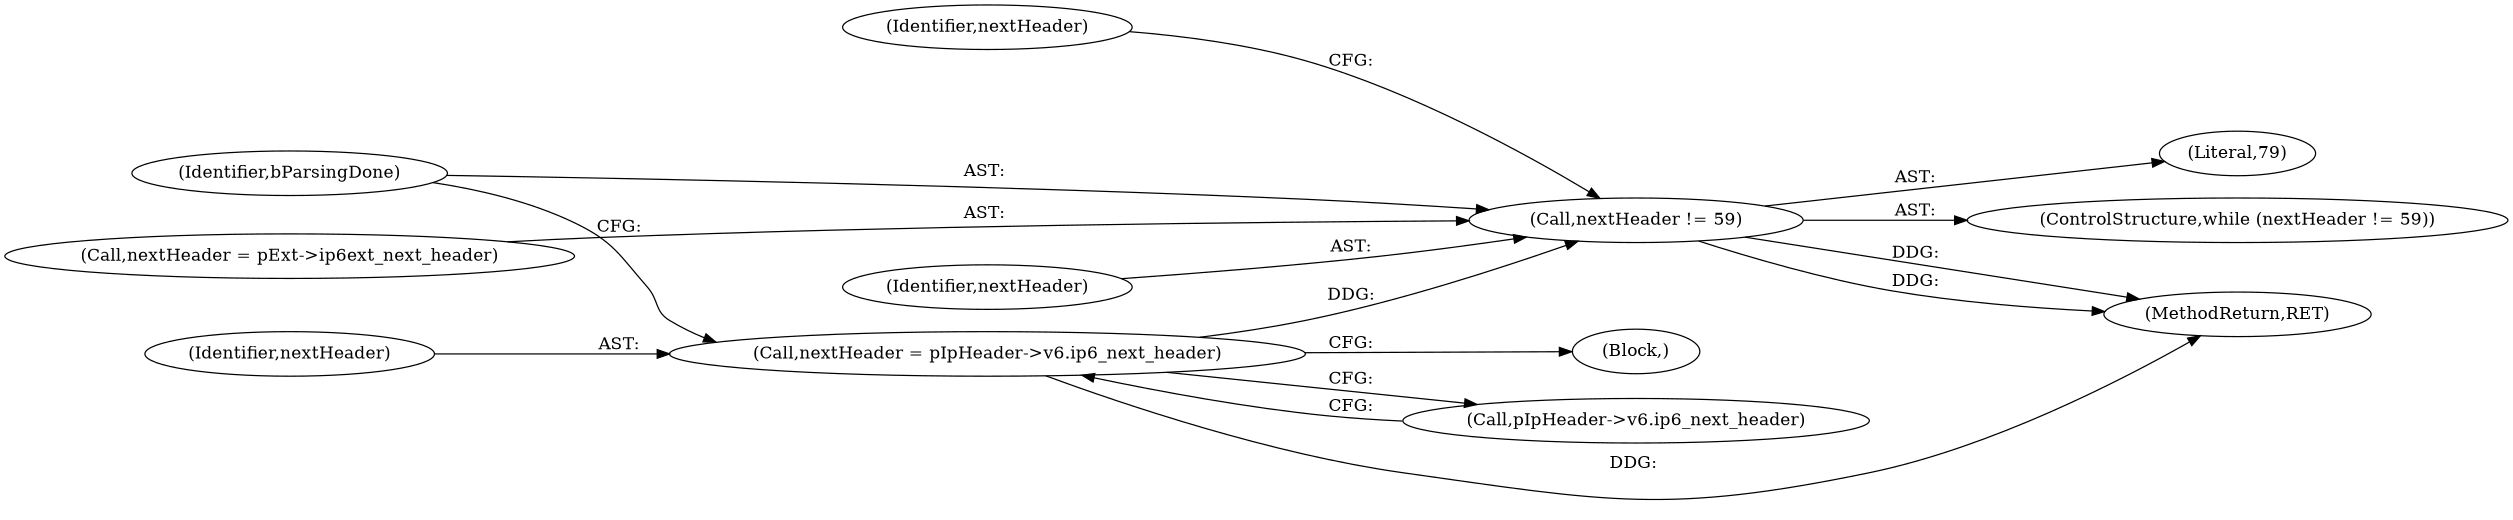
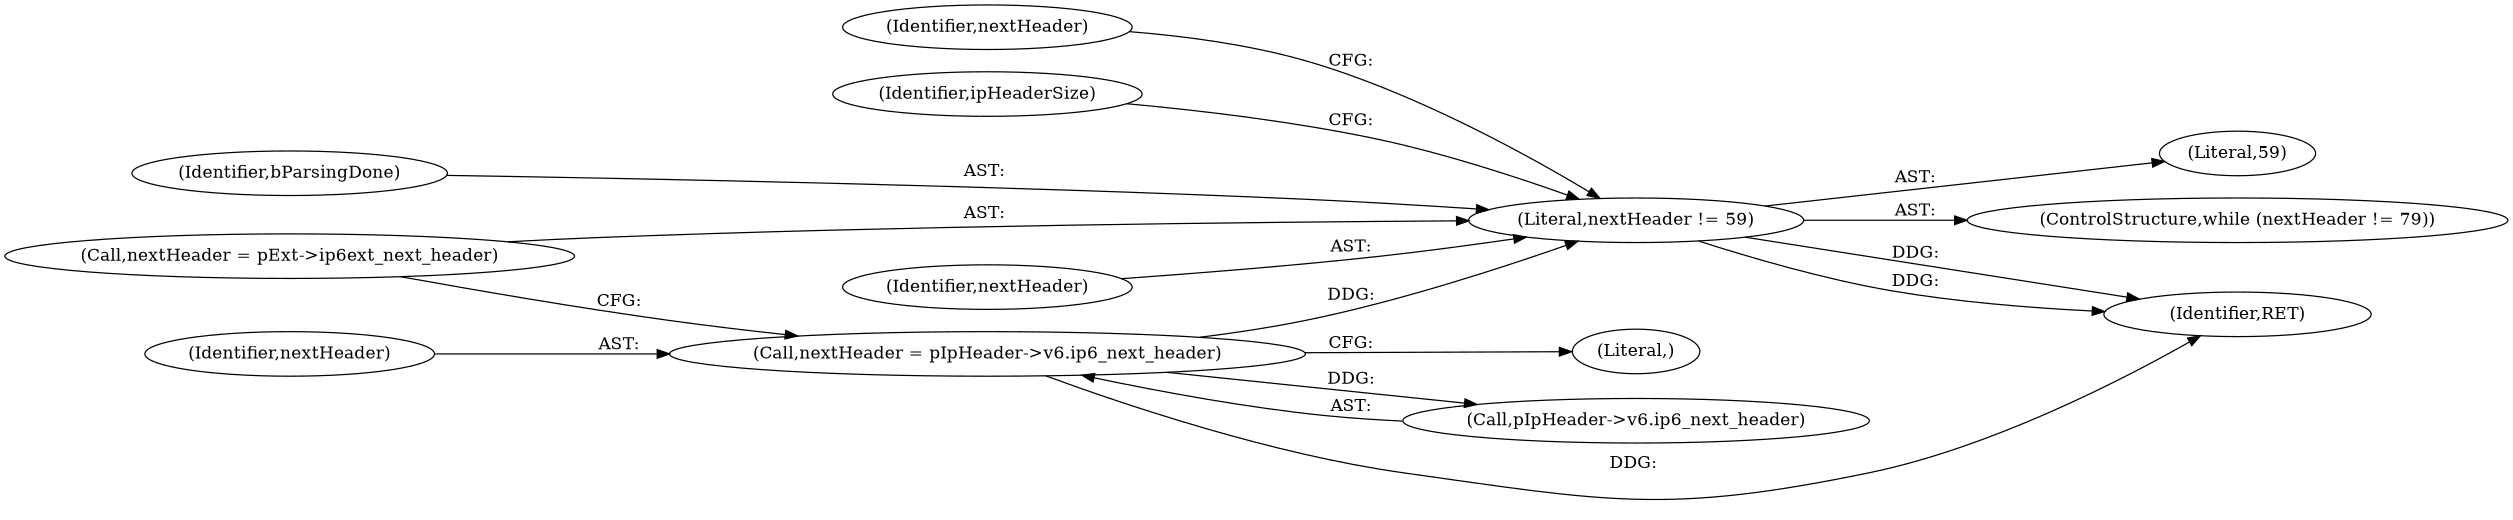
  digraph {
    rankdir=LR
    n1 [label="(Call,nextHeader = pIpHeader->v6.ip6_next_header)"]
-   n2 [label="(Call,nextHeader != 59)"]
-   n3 [label="(MethodReturn,RET)"]
+   n2 [label="(Literal,nextHeader != 59)"]
+   n3 [label="(Identifier,RET)"]
    n4 [label="(Call,pIpHeader->v6.ip6_next_header)"]
-   n5 [label="(Block,)"]
-   n6 [label="(Literal,79)"]
-   n7 [label="(ControlStructure,while (nextHeader != 59))"]
+   n5 [label="(Literal,)"]
+   n6 [label="(Literal,59)"]
+   n7 [label="(ControlStructure,while (nextHeader != 79))"]
    n8 [label="(Identifier,nextHeader)"]
    n9 [label="(Identifier,nextHeader)"]
+   n10 [label="(Identifier,ipHeaderSize)"]
    n11 [label="(Identifier,nextHeader)"]
    n12 [label="(Call,nextHeader = pExt->ip6ext_next_header)"]
    n13 [label="(Identifier,bParsingDone)"]
    n1 -> n2 [label="DDG: "]
    n1 -> n3 [label="DDG: "]
-   n1 -> n4 [label="CFG: "]
+   n1 -> n4 [label="DDG: "]
    n1 -> n5 [label="CFG: "]
    n2 -> n3 [label="DDG: "]
    n2 -> n3 [label="DDG: "]
    n2 -> n6 [label="AST: "]
    n2 -> n7 [label="AST: "]
-   n4 -> n1 [label="CFG: "]
+   n4 -> n1 [label="AST: "]
    n8 -> n1 [label="AST: "]
    n9 -> n2 [label="AST: "]
+   n10 -> n2 [label="CFG: "]
    n11 -> n2 [label="CFG: "]
    n12 -> n2 [label="AST: "]
-   n13 -> n1 [label="CFG: "]
+   n12 -> n1 [label="CFG: "]
    n13 -> n2 [label="AST: "]
  }
